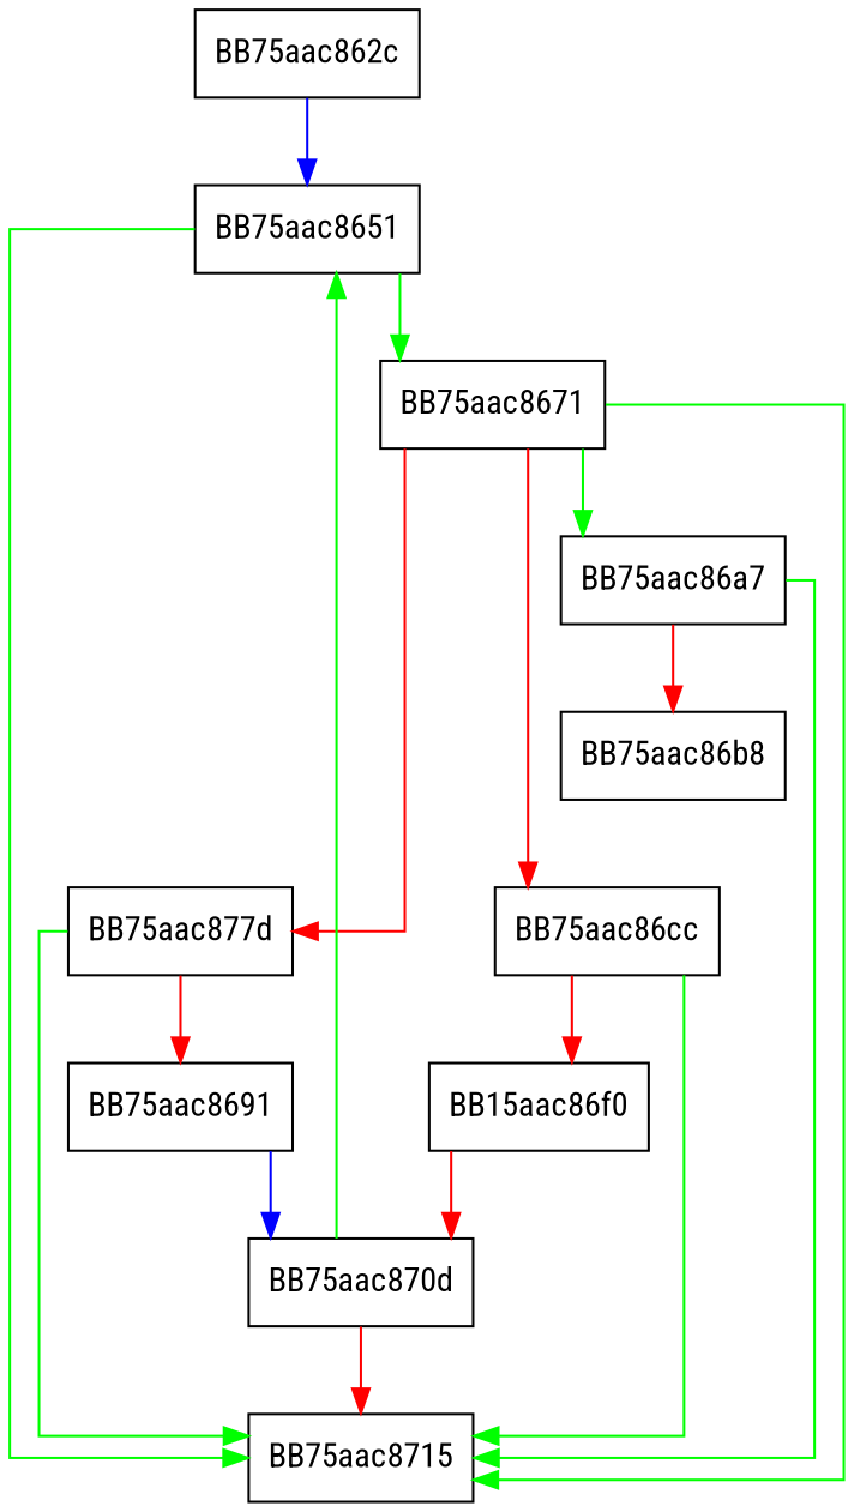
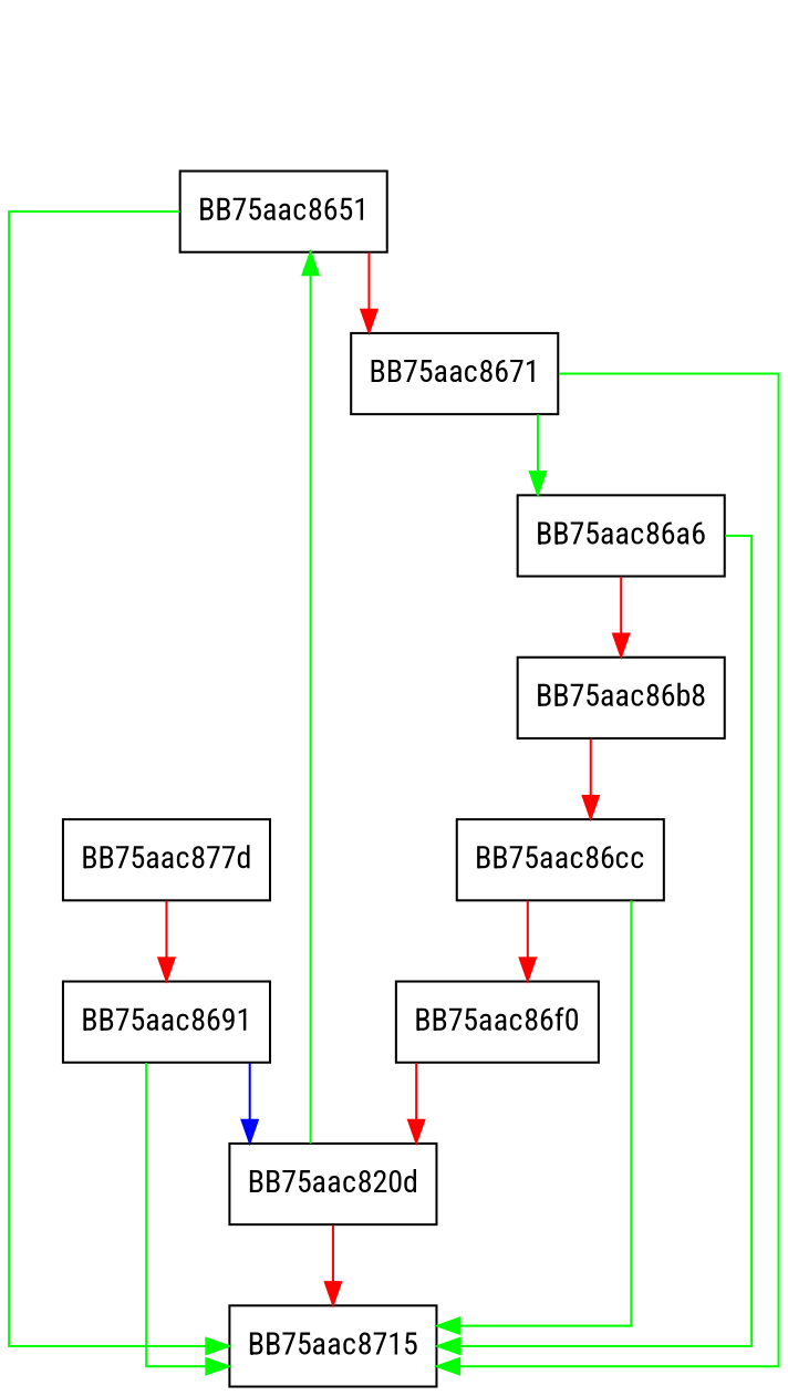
  digraph {
    fontname="Roboto Condensed"
    splines=ortho
    node [fontname="Roboto Condensed" shape=box]
    edge [color=red fontname="Roboto Condensed"]
-   BB75aac862c
    BB75aac8651
    BB75aac8715
    BB75aac8671
-   BB75aac86a7
+   BB75aac86a7 [label=BB75aac86a6]
    n6 [label=BB75aac877d]
    BB75aac86b8
    BB75aac8691
    BB75aac86cc
-   BB75aac870d
-   BB75aac86f0 [label=BB15aac86f0]
-   BB75aac862c -> BB75aac8651 [color=blue]
+   BB75aac870d [label=BB75aac820d]
+   BB75aac86f0
    BB75aac8651 -> BB75aac8715 [color=green]
-   BB75aac8651 -> BB75aac8671 [color=green]
+   BB75aac8651 -> BB75aac8671
    BB75aac8671 -> BB75aac8715 [color=green]
    BB75aac8671 -> BB75aac86a7 [color=green]
-   BB75aac8671 -> n6
    BB75aac86a7 -> BB75aac8715 [color=green]
    BB75aac86a7 -> BB75aac86b8
-   n6 -> BB75aac8715 [color=green]
+   BB75aac8691 -> BB75aac8715 [color=green]
    n6 -> BB75aac8691
-   BB75aac8671 -> BB75aac86cc
+   BB75aac86b8 -> BB75aac86cc
    BB75aac8691 -> BB75aac870d [color=blue]
    BB75aac86cc -> BB75aac8715 [color=green]
    BB75aac86cc -> BB75aac86f0
    BB75aac870d -> BB75aac8651 [color=green]
    BB75aac870d -> BB75aac8715
    BB75aac86f0 -> BB75aac870d
  }
